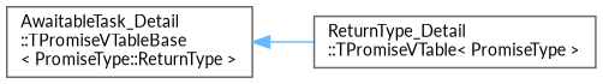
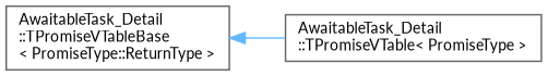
  digraph {
    rankdir=LR
    fontname=Lato
    node [color=grey40 fillcolor=white fontname=Lato fontsize=10 shape=box style=filled]
    n1 [height=0.2 label="AwaitableTask_Detail\l::TPromiseVTableBase\l\< PromiseType::ReturnType \>" width=0.4]
-   n2 [height=0.2 label="ReturnType_Detail\l::TPromiseVTable\< PromiseType \>" width=0.4]
+   n2 [height=0.2 label="AwaitableTask_Detail\l::TPromiseVTable\< PromiseType \>" width=0.4]
    n1 -> n2 [color=steelblue1 dir=back fontname=Lato fontsize=10 labelfontname=Helvetica labelfontsize=10 style=solid]
  }
